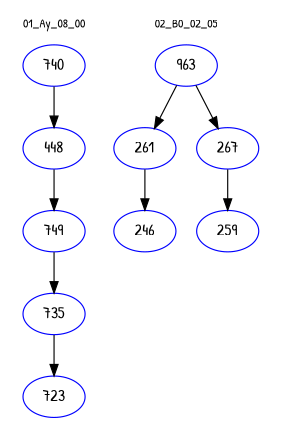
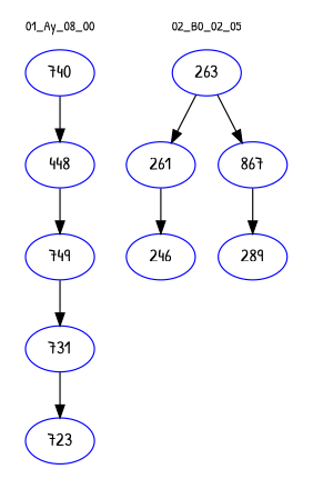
  digraph {
    fontname="Patrick Hand"
    node [color=blue fontname="Patrick Hand"]
    edge [color=black fontname="Patrick Hand"]
    n1 [label=740]
-   n2 [label=735]
+   n2 [label=731]
    n3 [label=448]
    n4 [label=723]
    n5 [label=749]
-   n6 [label=963]
+   n6 [label=263]
    n7 [label=261]
-   n8 [label=267]
+   n8 [label=867]
    n9 [label=246]
-   n10 [label=259]
+   n10 [label=289]
    subgraph cluster_1 {
      color=white
      fontsize=10
      label="01_Ay_08_00"
      n1
      n2
      n3
      n4
      n5
    }
    subgraph cluster_2 {
      color=white
      fontsize=10
      label="02_B0_02_05"
      n6
      n7
      n8
      n9
      n10
    }
    n1 -> n3
    n2 -> n4
    n3 -> n5
    n5 -> n2
    n6 -> n7
    n6 -> n8
    n7 -> n9
    n8 -> n10
  }
